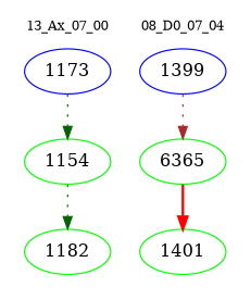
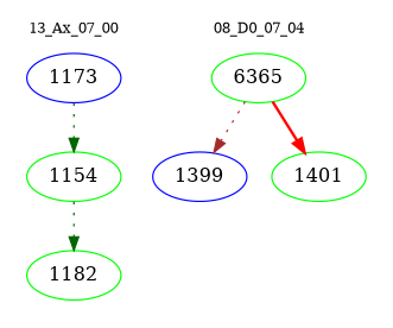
  digraph {
    node [color=green]
    edge [color=darkgreen style=dotted]
    n1 [color=blue label=1173]
    n2 [label=1154]
    n3 [label=1182]
    n4 [color=blue label=1399]
    n5 [label=6365]
    n6 [label=1401]
    subgraph cluster_1 {
      color=white
      fontsize=10
      label="13_Ax_07_00"
      n1
      n2
      n3
    }
    subgraph cluster_2 {
      color=white
      fontsize=10
      label="08_D0_07_04"
      n4
      n5
      n6
    }
    n1 -> n2
    n2 -> n3
-   n4 -> n5 [color=brown]
+   n5 -> n4 [color=brown]
    n5 -> n6 [color=red style=bold]
  }
